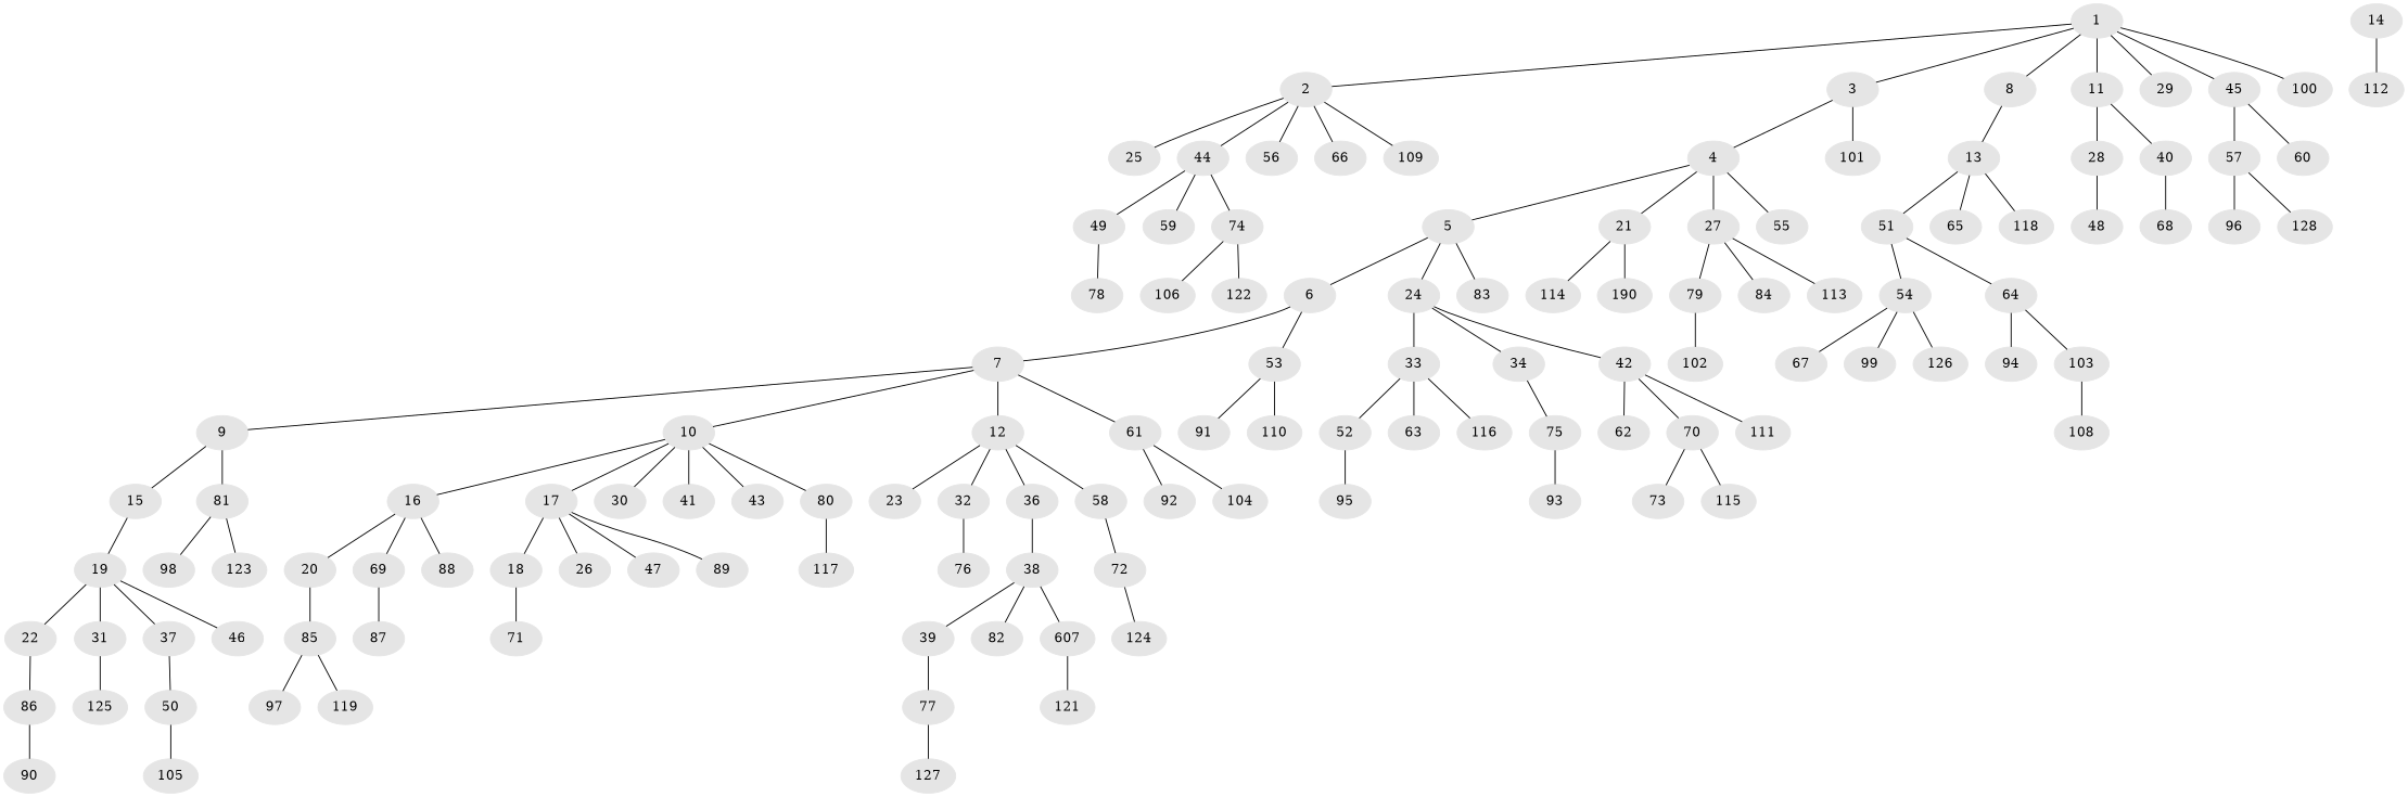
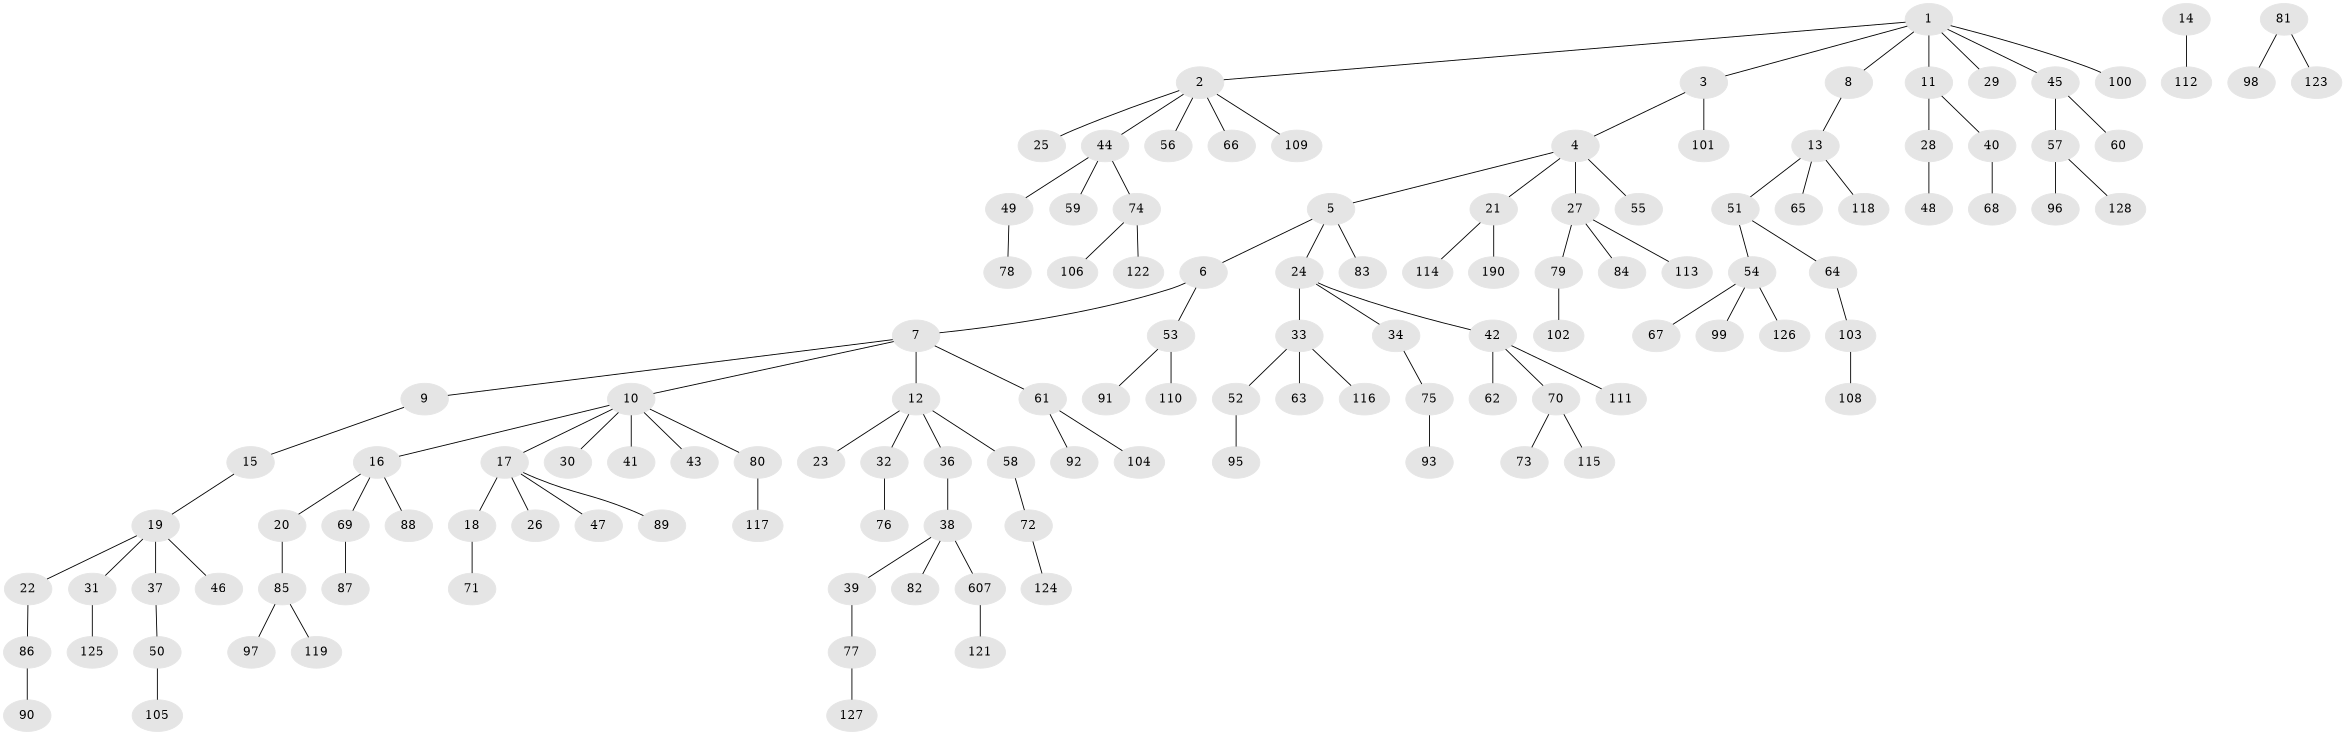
  graph {
    node [color=gray90 style=filled]
    1
    2
    3
    8
    11
    29
    45
    100
    25
    44
    56
    66
    109
    4
    101
    13
    28
    40
    57
    60
    14
    112
    49
    59
    74
    5
    21
    27
    55
    6
    24
    83
    114
    n34 [label=190]
    79
    84
    113
    7
    53
    33
    34
    42
    9
    10
    12
    61
    91
    110
    15
    81
    16
    17
    30
    41
    43
    80
    23
    32
    36
    58
    92
    104
    51
    65
    118
    19
    98
    123
    20
    69
    88
    18
    26
    47
    89
    117
    48
    68
    76
    38
    72
    54
    64
    22
    31
    37
    46
    85
    87
    71
    86
    125
    50
    97
    119
    90
    52
    63
    116
    75
    62
    70
    111
    102
    95
    93
    39
    82
    n109 [label=607]
    105
    77
    121
    127
    73
    115
    78
    106
    122
    96
    128
    67
    99
    126
-   94
    103
    124
    108
    1 -- 2
    1 -- 3
    1 -- 8
    1 -- 11
    1 -- 29
    1 -- 45
    1 -- 100
    2 -- 25
    2 -- 44
    2 -- 56
    2 -- 66
    2 -- 109
    3 -- 4
    3 -- 101
    8 -- 13
    11 -- 28
    11 -- 40
    45 -- 57
    45 -- 60
    44 -- 49
    44 -- 59
    44 -- 74
    4 -- 5
    4 -- 21
    4 -- 27
    4 -- 55
    13 -- 51
    13 -- 65
    13 -- 118
    28 -- 48
    40 -- 68
    57 -- 96
    57 -- 128
    14 -- 112
    49 -- 78
    74 -- 106
    74 -- 122
    5 -- 6
    5 -- 24
    5 -- 83
    21 -- 114
    21 -- n34
    27 -- 79
    27 -- 84
    27 -- 113
    6 -- 7
    6 -- 53
    24 -- 33
    24 -- 34
    24 -- 42
    79 -- 102
    7 -- 9
    7 -- 10
    7 -- 12
    7 -- 61
    53 -- 91
    53 -- 110
    33 -- 52
    33 -- 63
    33 -- 116
    34 -- 75
    42 -- 62
    42 -- 70
    42 -- 111
    9 -- 15
-   9 -- 81
    10 -- 16
    10 -- 17
    10 -- 30
    10 -- 41
    10 -- 43
    10 -- 80
    12 -- 23
    12 -- 32
    12 -- 36
    12 -- 58
    61 -- 92
    61 -- 104
    15 -- 19
    81 -- 98
    81 -- 123
    16 -- 20
    16 -- 69
    16 -- 88
    17 -- 18
    17 -- 26
    17 -- 47
    17 -- 89
    80 -- 117
    32 -- 76
    36 -- 38
    58 -- 72
    51 -- 54
    51 -- 64
    19 -- 22
    19 -- 31
    19 -- 37
    19 -- 46
    20 -- 85
    69 -- 87
    18 -- 71
    38 -- 39
    38 -- 82
    38 -- n109
    72 -- 124
    54 -- 67
    54 -- 99
    54 -- 126
-   64 -- 94
    64 -- 103
    22 -- 86
    31 -- 125
    37 -- 50
    85 -- 97
    85 -- 119
    86 -- 90
    50 -- 105
    52 -- 95
    75 -- 93
    70 -- 73
    70 -- 115
    39 -- 77
    n109 -- 121
    77 -- 127
    103 -- 108
  }
